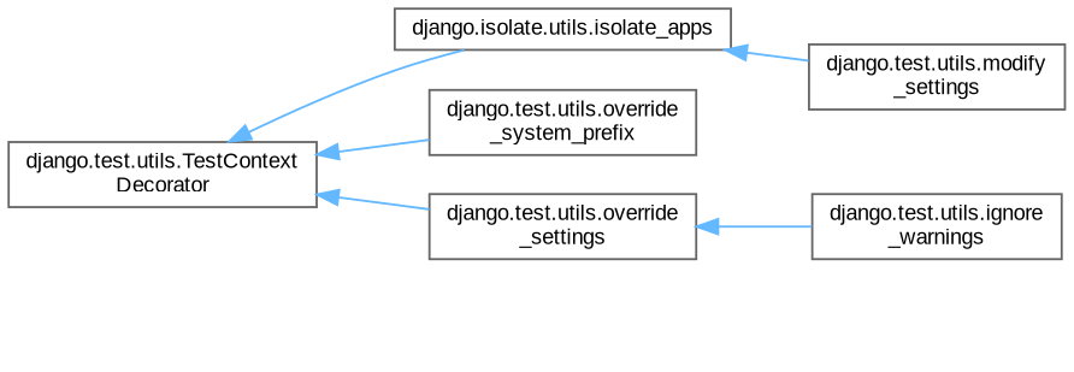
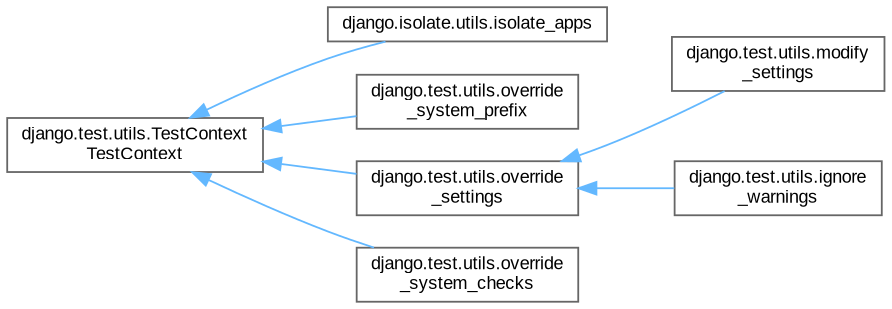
  digraph {
    fontname="Liberation Sans"
    rankdir=LR
    node [color=grey40 fillcolor=white fontname="Liberation Sans" fontsize=10 shape=box style=filled]
    edge [color=steelblue1 dir=back fontname="Liberation Sans" fontsize=10 labelfontname=Helvetica labelfontsize=10 style=solid]
-   n1 [height=0.2 label="django.test.utils.TestContext\lDecorator" width=0.4]
+   n1 [height=0.2 label="django.test.utils.TestContext\lTestContext" width=0.4]
    n2 [height=0.2 label="django.isolate.utils.isolate_apps" width=0.4]
    n3 [height=0.2 label="django.test.utils.override\l_system_prefix" width=0.4]
    n4 [height=0.2 label="django.test.utils.override\l_settings" width=0.4]
+   n5 [height=0.2 label="django.test.utils.override\l_system_checks" width=0.4]
    n6 [height=0.2 label="django.test.utils.ignore\l_warnings" width=0.4]
    n7 [height=0.2 label="django.test.utils.modify\l_settings" width=0.4]
    n1 -> n2
    n1 -> n3
    n1 -> n4
+   n1 -> n5
    n4 -> n6
-   n2 -> n7
+   n4 -> n7
  }
